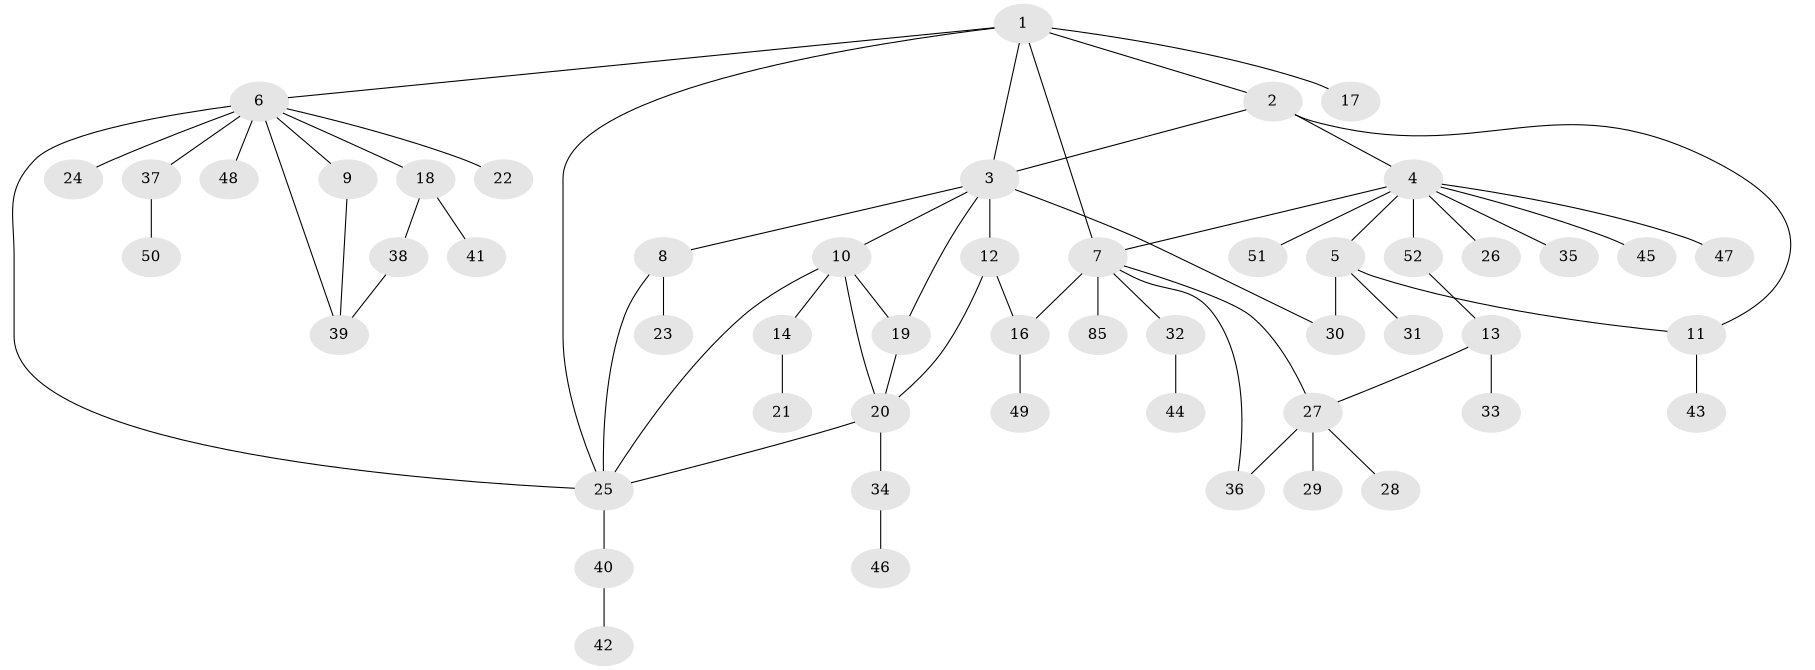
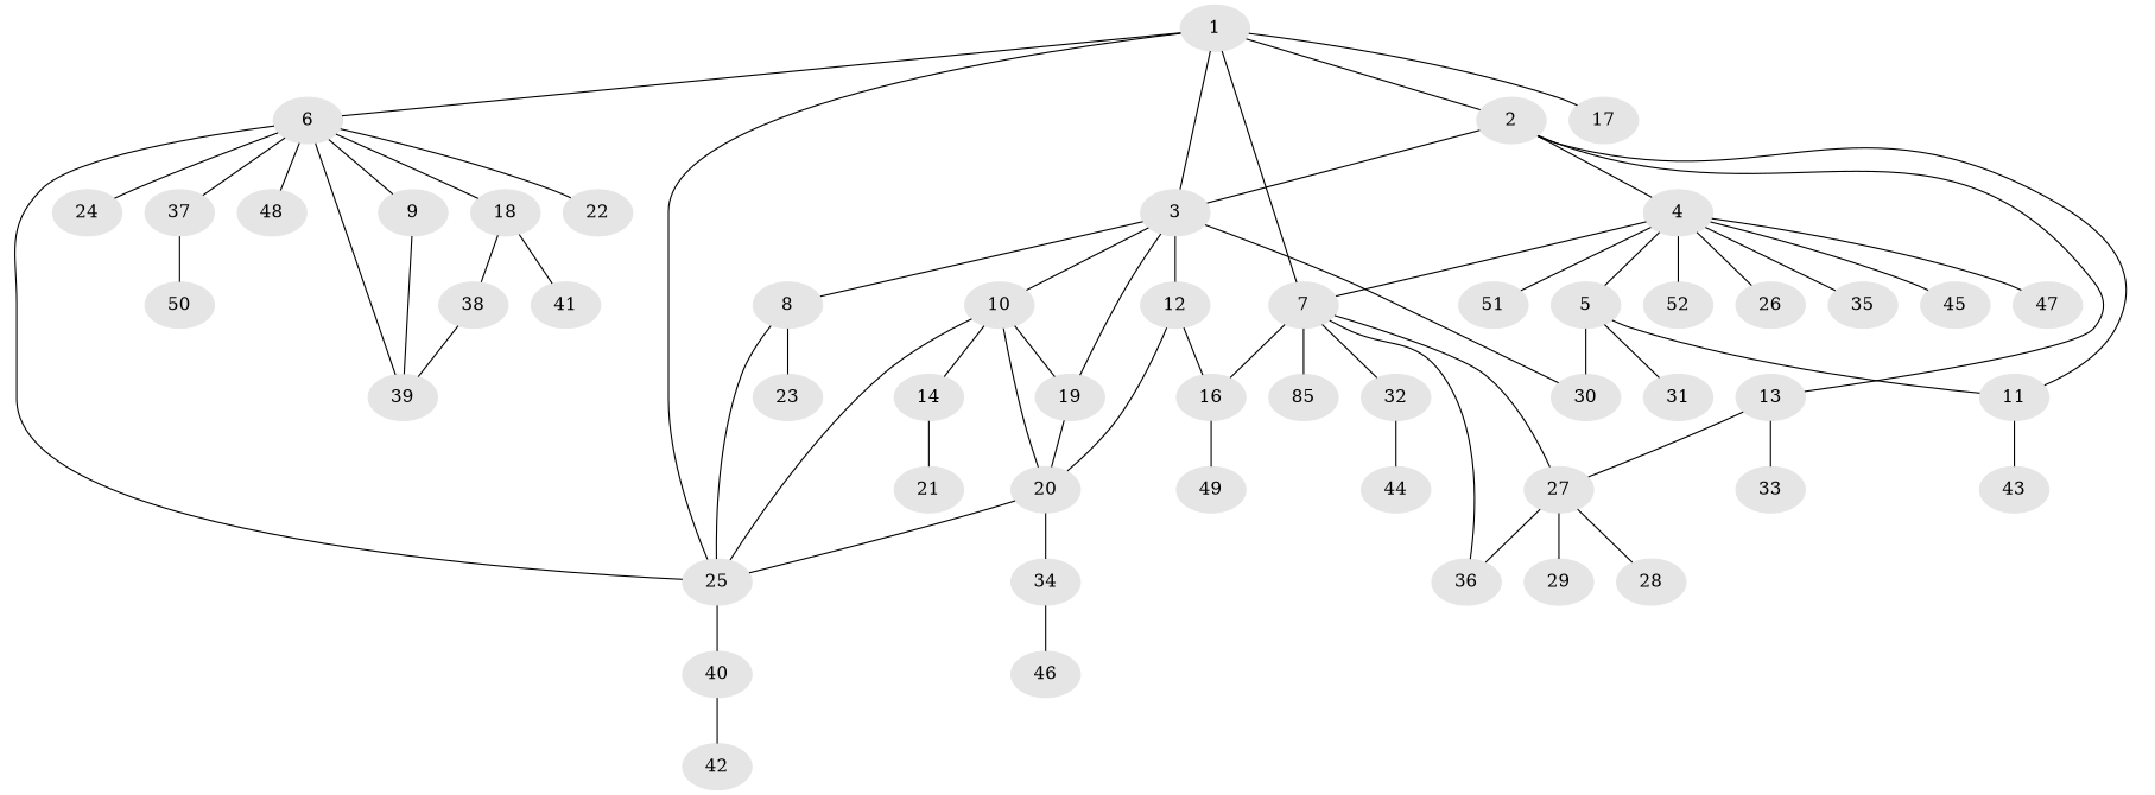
  graph {
    node [color=gray90 style=filled]
    edge [weight=1.0]
    1
    2
    3
    6
    7
    17
    25
    4
    11
    13
    8
    10
    12
    19
    30
    9
    18
    22
    24
    37
    39
    48
    n23 [label=85]
    16
    27
    32
    36
    40
    5
    26
    35
    45
    47
    51
    52
    43
    33
    23
    14
    20
    31
    38
    41
    50
    49
    28
    29
    44
    21
    34
    46
    42
    1 -- 2
    1 -- 3
    1 -- 6
    1 -- 7
    1 -- 17
    1 -- 25
    2 -- 3
    2 -- 4
    2 -- 11
-   52 -- 13
+   2 -- 13
    3 -- 8
    3 -- 10
    3 -- 12 [weight=6.0]
    3 -- 19
    3 -- 30
    6 -- 25
    6 -- 9
    6 -- 18
    6 -- 22
    6 -- 24 [weight=2.0]
    6 -- 37
    6 -- 39
    6 -- 48
    7 -- n23 [weight=5.0]
    7 -- 16
    7 -- 27
    7 -- 32
    7 -- 36
    25 -- 40 [weight=3.0]
    4 -- 7
    4 -- 5
    4 -- 26
    4 -- 35
    4 -- 45
    4 -- 47
    4 -- 51
    4 -- 52
    11 -- 43 [weight=2.0]
    13 -- 27
    13 -- 33
    8 -- 25
    8 -- 23
    10 -- 25
    10 -- 19
    10 -- 14
    10 -- 20
    12 -- 16
    12 -- 20
    19 -- 20
    9 -- 39
    18 -- 38
    18 -- 41
    37 -- 50
    16 -- 49
    27 -- 36
    27 -- 28
    27 -- 29
    32 -- 44 [weight=2.0]
    40 -- 42
    5 -- 11
    5 -- 30
    5 -- 31 [weight=4.0]
    14 -- 21
    20 -- 25
    20 -- 34
    38 -- 39
    34 -- 46
  }
